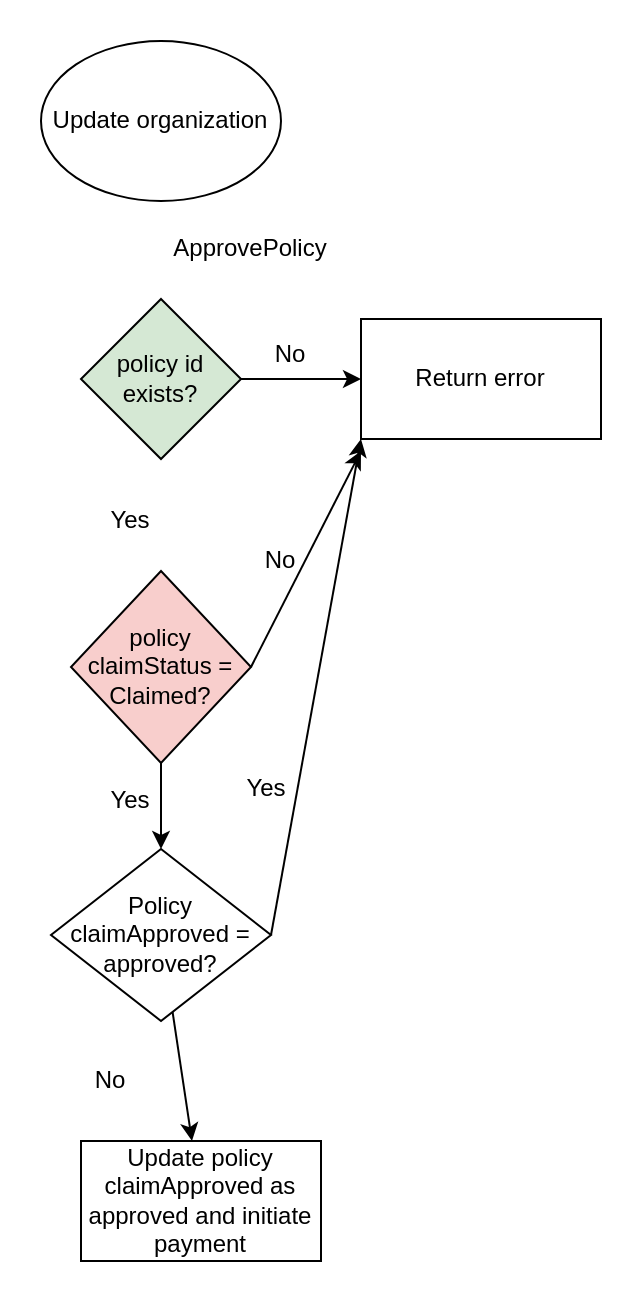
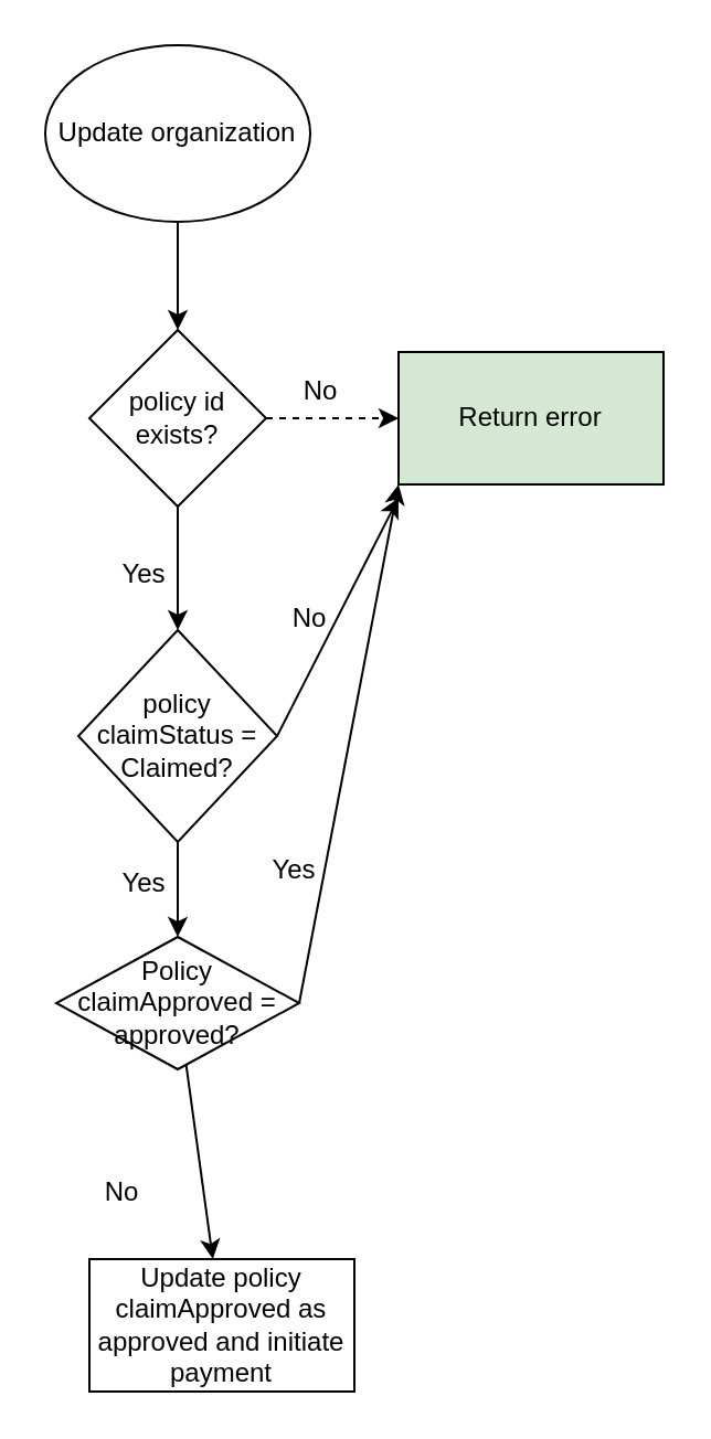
  <mxCell id="0" />
  <mxCell id="1" parent="0" />
+ <mxCell id="2" value="" style="edgeStyle=none;html=1;" edge="1" parent="1" source="3" target="6"><mxGeometry relative="1" as="geometry" /></mxCell>
  <mxCell id="3" value="Update organization" style="ellipse;whiteSpace=wrap;html=1;" vertex="1" parent="1"><mxGeometry x="20" y="20" width="120" height="80" as="geometry" /></mxCell>
- <mxCell id="4" value="" style="edgeStyle=none;html=1;" edge="1" parent="1" source="6" target="8"><mxGeometry relative="1" as="geometry" /></mxCell>
- <mxCell id="6" value="policy id exists?" style="rhombus;whiteSpace=wrap;html=1;fillColor=#d5e8d4;" vertex="1" parent="1"><mxGeometry x="40" y="149" width="80" height="80" as="geometry" /></mxCell>
- <mxCell id="7" value="ApprovePolicy" style="text;html=1;strokeColor=none;fillColor=none;align=center;verticalAlign=middle;whiteSpace=wrap;rounded=0;" vertex="1" parent="1"><mxGeometry x="80" y="109" width="90" height="30" as="geometry" /></mxCell>
- <mxCell id="8" value="Return error" style="whiteSpace=wrap;html=1;" vertex="1" parent="1"><mxGeometry x="180" y="159" width="120" height="60" as="geometry" /></mxCell>
+ <mxCell id="4" value="" style="edgeStyle=none;html=1;dashed=1;" edge="1" parent="1" source="6" target="8"><mxGeometry relative="1" as="geometry" /></mxCell>
+ <mxCell id="5" value="" style="edgeStyle=none;html=1;" edge="1" parent="1" source="6" target="12"><mxGeometry relative="1" as="geometry" /></mxCell>
+ <mxCell id="6" value="policy id exists?" style="rhombus;whiteSpace=wrap;html=1;" vertex="1" parent="1"><mxGeometry x="40" y="149" width="80" height="80" as="geometry" /></mxCell>
+ <mxCell id="8" value="Return error" style="whiteSpace=wrap;html=1;fillColor=#d5e8d4;" vertex="1" parent="1"><mxGeometry x="180" y="159" width="120" height="60" as="geometry" /></mxCell>
  <mxCell id="9" value="No" style="text;html=1;strokeColor=none;fillColor=none;align=center;verticalAlign=middle;whiteSpace=wrap;rounded=0;" vertex="1" parent="1"><mxGeometry x="115" y="162" width="60" height="30" as="geometry" /></mxCell>
  <mxCell id="10" style="edgeStyle=none;html=1;exitX=1;exitY=0.5;exitDx=0;exitDy=0;" edge="1" parent="1" source="12"><mxGeometry relative="1" as="geometry"><mxPoint x="180" y="225" as="targetPoint" /></mxGeometry></mxCell>
  <mxCell id="11" value="" style="edgeStyle=none;html=1;" edge="1" parent="1" source="12" target="17"><mxGeometry relative="1" as="geometry" /></mxCell>
- <mxCell id="12" value="policy claimStatus = Claimed?" style="rhombus;whiteSpace=wrap;html=1;fillColor=#f8cecc;" vertex="1" parent="1"><mxGeometry x="35" y="285" width="90" height="96" as="geometry" /></mxCell>
+ <mxCell id="12" value="policy claimStatus = Claimed?" style="rhombus;whiteSpace=wrap;html=1;" vertex="1" parent="1"><mxGeometry x="35" y="285" width="90" height="96" as="geometry" /></mxCell>
  <mxCell id="13" value="Yes" style="text;html=1;strokeColor=none;fillColor=none;align=center;verticalAlign=middle;whiteSpace=wrap;rounded=0;" vertex="1" parent="1"><mxGeometry x="35" y="245" width="60" height="30" as="geometry" /></mxCell>
  <mxCell id="14" value="No" style="text;html=1;strokeColor=none;fillColor=none;align=center;verticalAlign=middle;whiteSpace=wrap;rounded=0;" vertex="1" parent="1"><mxGeometry x="110" y="265" width="60" height="30" as="geometry" /></mxCell>
  <mxCell id="15" style="edgeStyle=none;html=1;exitX=1;exitY=0.5;exitDx=0;exitDy=0;entryX=0;entryY=1;entryDx=0;entryDy=0;" edge="1" parent="1" source="17" target="8"><mxGeometry relative="1" as="geometry" /></mxCell>
  <mxCell id="16" value="" style="edgeStyle=none;html=1;" edge="1" parent="1" source="17" target="19"><mxGeometry relative="1" as="geometry" /></mxCell>
- <mxCell id="17" value="Policy claimApproved = approved?" style="rhombus;whiteSpace=wrap;html=1;" vertex="1" parent="1"><mxGeometry x="25" y="424" width="110" height="86" as="geometry" /></mxCell>
+ <mxCell id="17" value="Policy claimApproved = approved?" style="rhombus;whiteSpace=wrap;html=1;" vertex="1" parent="1"><mxGeometry x="25" y="424" width="110" height="60" as="geometry" /></mxCell>
  <mxCell id="18" value="Yes" style="text;html=1;strokeColor=none;fillColor=none;align=center;verticalAlign=middle;whiteSpace=wrap;rounded=0;" vertex="1" parent="1"><mxGeometry x="103" y="379" width="60" height="30" as="geometry" /></mxCell>
  <mxCell id="19" value="Update policy claimApproved as approved and initiate payment" style="whiteSpace=wrap;html=1;" vertex="1" parent="1"><mxGeometry x="40" y="570" width="120" height="60" as="geometry" /></mxCell>
  <mxCell id="20" value="Yes" style="text;html=1;strokeColor=none;fillColor=none;align=center;verticalAlign=middle;whiteSpace=wrap;rounded=0;" vertex="1" parent="1"><mxGeometry x="35" y="385" width="60" height="30" as="geometry" /></mxCell>
  <mxCell id="21" value="No" style="text;html=1;strokeColor=none;fillColor=none;align=center;verticalAlign=middle;whiteSpace=wrap;rounded=0;" vertex="1" parent="1"><mxGeometry x="25" y="525" width="60" height="30" as="geometry" /></mxCell>
